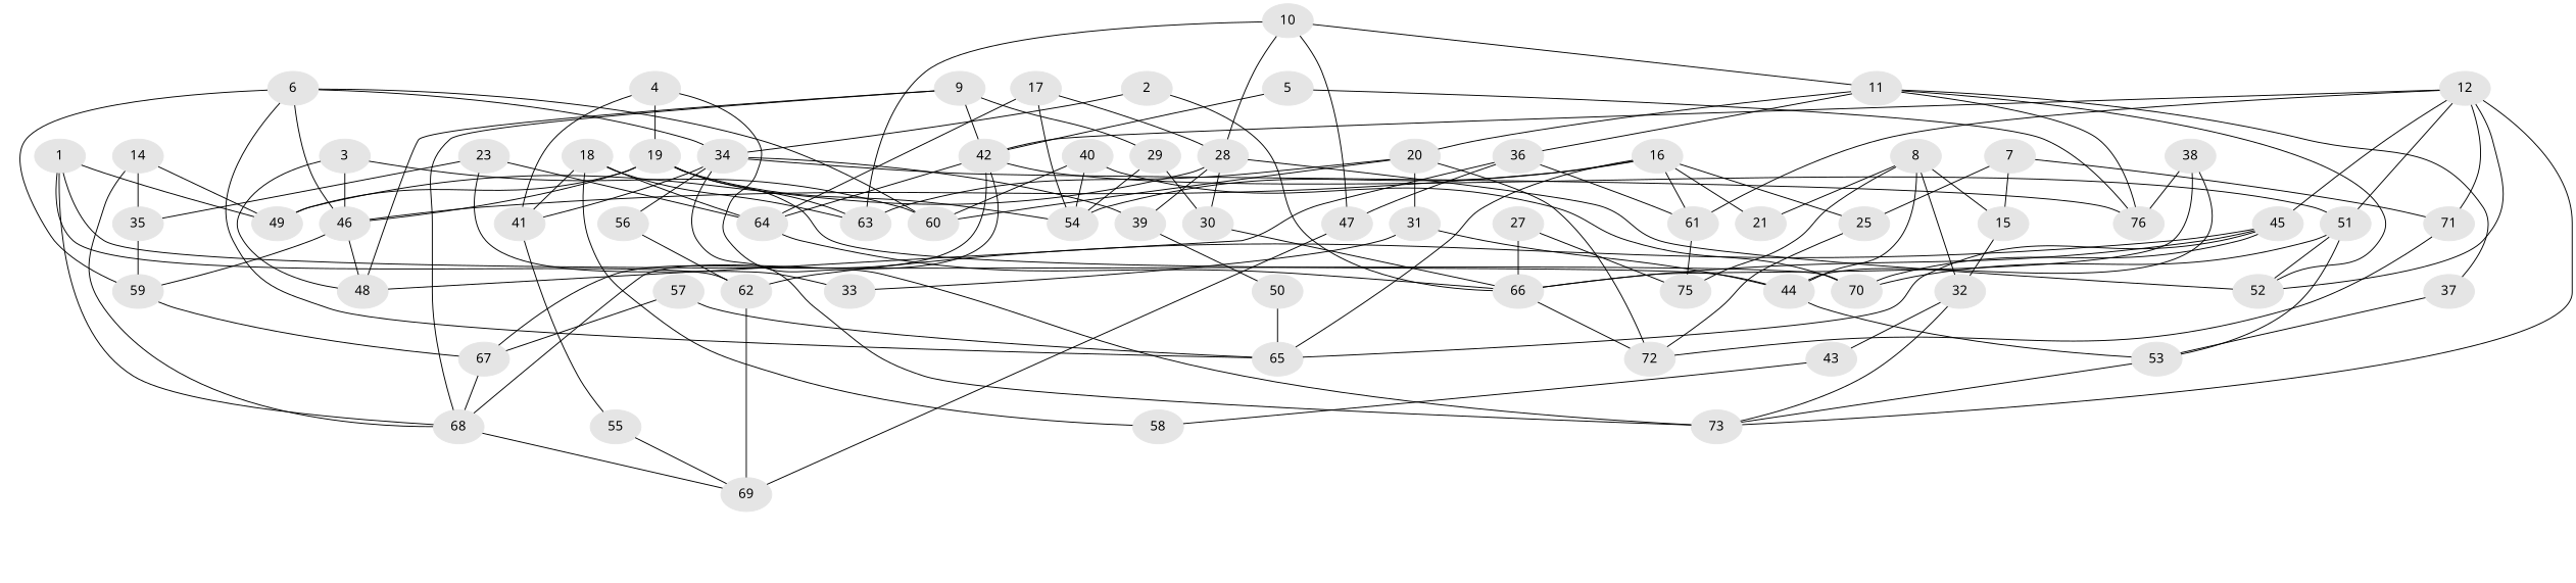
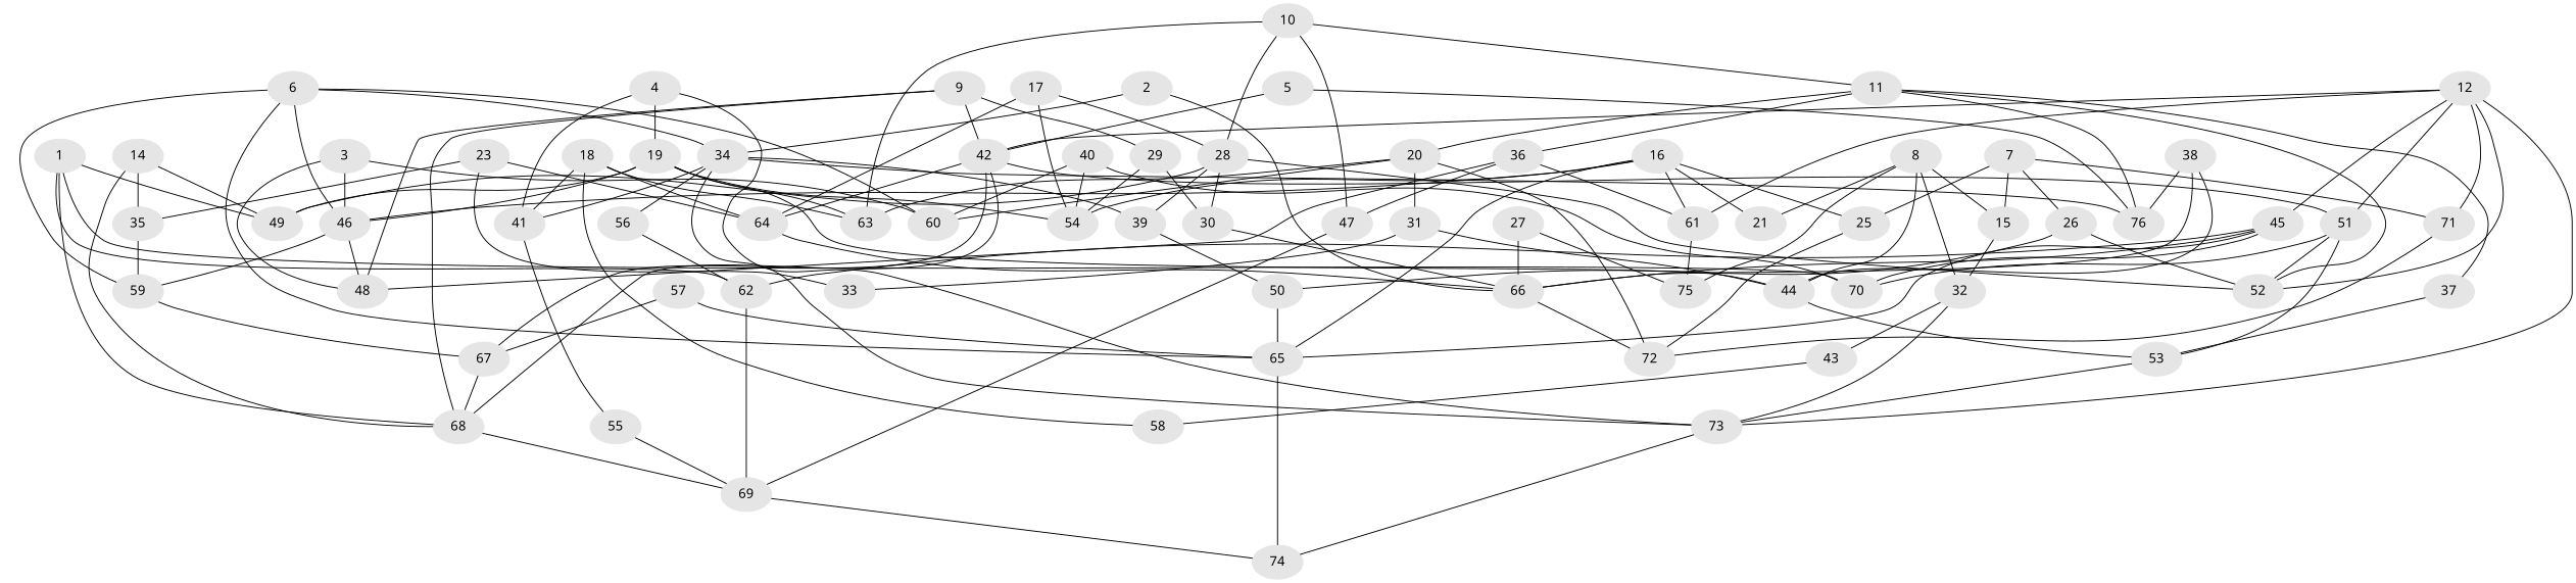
  graph {
    fontname="Noto Sans"
    node [color=gray90 fontname="Noto Sans" style=filled]
    edge [fontname="Noto Sans"]
    1
    49
    62
    68
    70
    69
    2
    34
    66
    41
    73
    76
    39
    56
    72
    3
    46
    48
    60
    59
    4
    19
    44
    63
    54
    55
+   74
    5
    42
    64
    51
    67
    6
    65
    7
    15
    25
+   26
    71
    32
    52
    50
    8
    21
    75
    43
    53
    9
    29
    30
    10
    11
    28
    47
    20
    36
    37
    31
    61
    12
    45
    33
    14
    35
    16
    17
    18
    58
    23
    27
    38
    40
    57
    1 -- 49
    1 -- 62
    1 -- 68
    1 -- 70
    62 -- 69
    68 -- 69
+   69 -- 74
    2 -- 34
    2 -- 66
    34 -- 41
    34 -- 73
    34 -- 76
    34 -- 39
    34 -- 56
    66 -- 72
    41 -- 55
+   73 -- 74
    39 -- 50
    56 -- 62
    3 -- 46
    3 -- 48
    3 -- 60
    46 -- 48
    46 -- 59
    59 -- 67
    4 -- 41
    4 -- 73
    4 -- 19
    19 -- 49
    19 -- 46
    19 -- 44
    19 -- 63
    19 -- 54
    44 -- 53
    55 -- 69
    5 -- 76
    5 -- 42
    42 -- 68
    42 -- 64
    42 -- 51
    42 -- 67
    64 -- 66
    51 -- 70
    51 -- 52
    51 -- 53
    67 -- 68
    6 -- 34
    6 -- 46
    6 -- 60
    6 -- 59
    6 -- 65
+   65 -- 74
    7 -- 15
    7 -- 25
+   7 -- 26
    7 -- 71
    15 -- 32
    25 -- 72
+   26 -- 52
+   26 -- 50
    71 -- 72
    32 -- 73
    32 -- 43
    50 -- 65
    8 -- 44
    8 -- 15
    8 -- 32
    8 -- 21
    8 -- 75
    43 -- 58
    53 -- 73
    9 -- 68
    9 -- 48
    9 -- 42
    9 -- 29
    29 -- 54
    29 -- 30
    30 -- 66
    10 -- 63
    10 -- 11
    10 -- 28
    10 -- 47
    11 -- 76
    11 -- 52
    11 -- 20
    11 -- 36
    11 -- 37
    28 -- 49
    28 -- 39
    28 -- 52
    28 -- 30
    47 -- 69
    20 -- 72
    20 -- 60
    20 -- 63
    20 -- 31
    36 -- 48
    36 -- 47
    36 -- 61
    37 -- 53
    31 -- 44
    31 -- 33
    61 -- 75
    12 -- 73
    12 -- 42
    12 -- 51
    12 -- 71
    12 -- 52
    12 -- 61
    12 -- 45
    45 -- 62
    45 -- 70
    45 -- 66
    45 -- 65
    14 -- 49
    14 -- 68
    14 -- 35
    35 -- 59
    16 -- 46
    16 -- 54
    16 -- 65
    16 -- 25
    16 -- 21
    16 -- 61
    17 -- 54
    17 -- 64
    17 -- 28
    18 -- 41
    18 -- 63
    18 -- 64
    18 -- 58
    23 -- 64
    23 -- 33
    23 -- 35
    27 -- 66
    27 -- 75
    38 -- 66
    38 -- 76
    38 -- 44
    40 -- 70
    40 -- 60
    40 -- 54
    57 -- 67
    57 -- 65
  }
